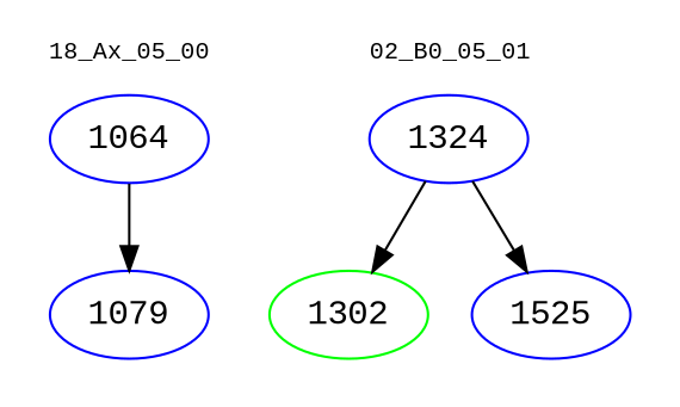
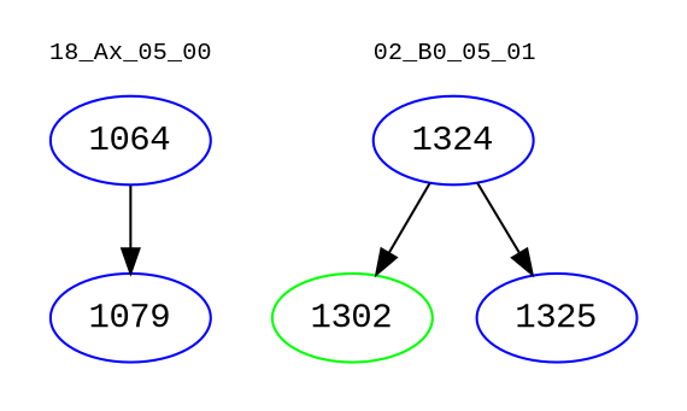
  digraph {
    fontname="Liberation Mono"
    node [color=blue fontname="Liberation Mono"]
    edge [color=black fontname="Liberation Mono"]
    n1 [label=1064]
    n2 [label=1079]
    n3 [label=1324]
    n4 [color=green label=1302]
-   n5 [label=1525]
+   n5 [label=1325]
    subgraph cluster_1 {
      color=white
      fontsize=10
      label="18_Ax_05_00"
      n1
      n2
    }
    subgraph cluster_2 {
      color=white
      fontsize=10
      label="02_B0_05_01"
      n3
      n4
      n5
    }
    n1 -> n2
    n3 -> n4
    n3 -> n5
  }
